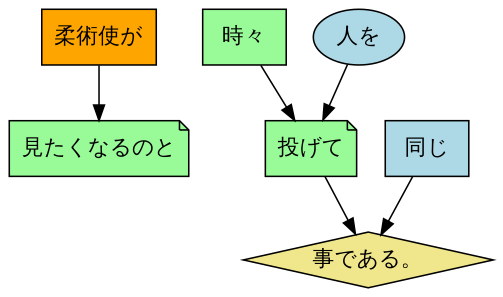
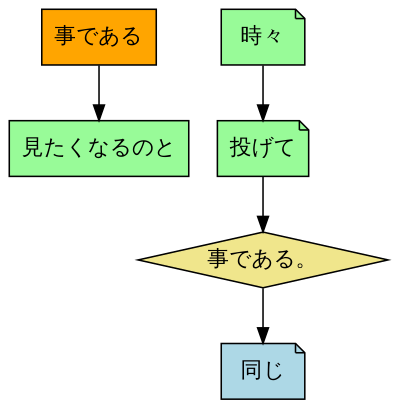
  digraph {
    node [fillcolor=palegreen shape=box style=filled]
-   n1 [fillcolor=orange label="柔術使が"]
-   n2 [label="見たくなるのと" shape=note]
-   n3 [label="時々"]
+   n1 [fillcolor=orange label="事である"]
+   n2 [label="見たくなるのと"]
+   n3 [label="時々" shape=note]
    n4 [label="投げて" shape=note]
    n5 [fillcolor=khaki label="事である。" shape=diamond]
-   n6 [fillcolor=lightblue label="人を" shape=ellipse]
-   n7 [fillcolor=lightblue label="同じ"]
+   n7 [fillcolor=lightblue label="同じ" shape=note]
    n1 -> n2
    n3 -> n4
    n4 -> n5
-   n6 -> n4
-   n7 -> n5
+   n5 -> n7
  }
